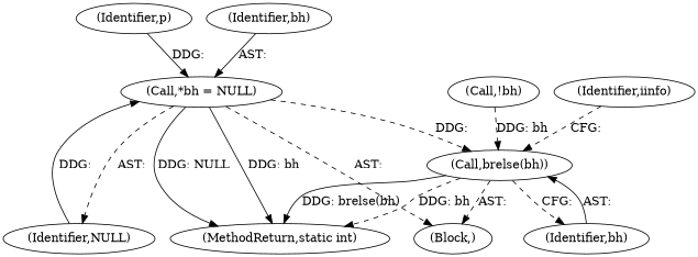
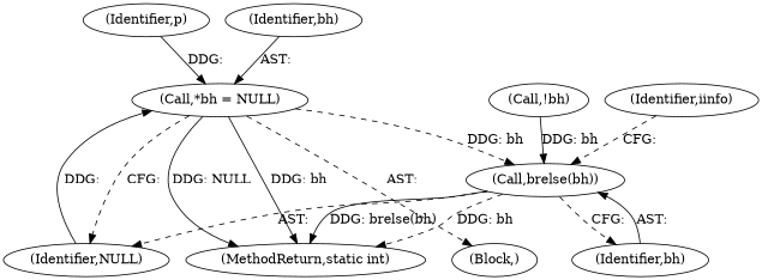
  digraph {
    edge [style=dashed]
    n1 [label="(Call,*bh = NULL)"]
    n2 [label="(Call,brelse(bh))"]
    n3 [label="(MethodReturn,static int)"]
    n4 [label="(Identifier,NULL)"]
    n5 [label="(Block,)"]
    n6 [label="(Identifier,bh)"]
    n7 [label="(Identifier,p)"]
    n8 [label="(Identifier,bh)"]
    n9 [label="(Call,!bh)"]
    n10 [label="(Identifier,iinfo)"]
-   n1 -> n2 [label="DDG: "]
+   n1 -> n2 [label="DDG: bh"]
    n1 -> n3 [label="DDG: bh" style=solid]
    n1 -> n3 [label="DDG: NULL" style=solid]
-   n1 -> n4 [label="AST: "]
+   n1 -> n4 [label="CFG: "]
    n1 -> n5 [label="AST: "]
    n2 -> n3 [label="DDG: brelse(bh)" style=solid]
    n2 -> n3 [label="DDG: bh"]
-   n2 -> n5 [label="AST: "]
+   n2 -> n4 [label="AST: "]
    n2 -> n6 [label="CFG: "]
    n4 -> n1 [label="DDG: " style=solid]
    n6 -> n2 [label="AST: " style=solid]
    n7 -> n1 [label="DDG: " style=solid]
    n8 -> n1 [label="AST: " style=solid]
-   n9 -> n2 [label="DDG: bh"]
+   n9 -> n2 [label="DDG: bh" style=solid]
    n10 -> n2 [label="CFG: "]
  }
